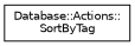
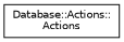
  digraph {
    rankdir=TB
-   n1 [color=black fillcolor=white fontname=Helvetica fontsize=10 height=0.2 label="Database::Actions::\lSortByTag" shape=record style=filled width=0.4]
+   n1 [color=black fillcolor=white fontname=Helvetica fontsize=10 height=0.2 label="Database::Actions::\lActions" shape=record style=filled width=0.4]
  }
